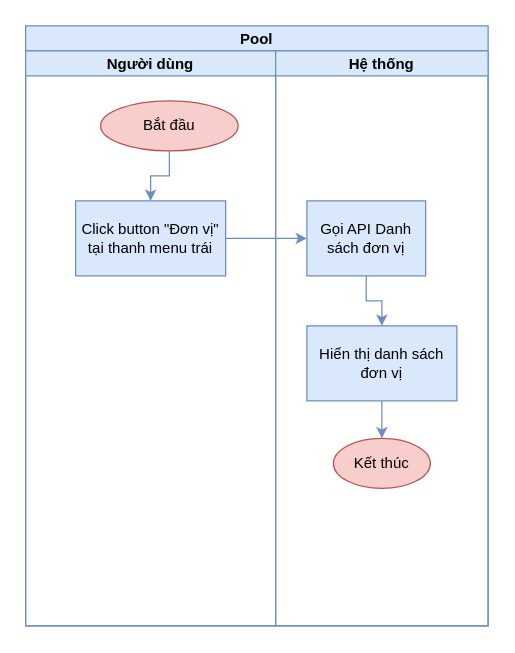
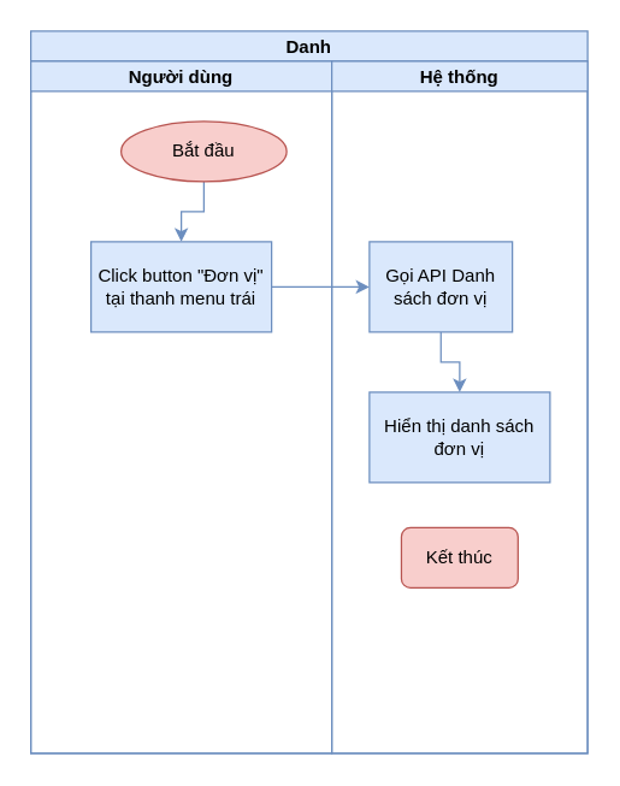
  <mxCell id="0" />
  <mxCell id="1" parent="0" />
- <mxCell id="2" value="Pool" style="swimlane;childLayout=stackLayout;resizeParent=1;resizeParentMax=0;startSize=20;fillColor=#dae8fc;strokeColor=#6c8ebf;" parent="1" vertex="1"><mxGeometry x="20" y="20" width="370" height="480" as="geometry" /></mxCell>
+ <mxCell id="2" value="Danh" style="swimlane;childLayout=stackLayout;resizeParent=1;resizeParentMax=0;startSize=20;fillColor=#dae8fc;strokeColor=#6c8ebf;" parent="1" vertex="1"><mxGeometry x="20" y="20" width="370" height="480" as="geometry" /></mxCell>
  <mxCell id="3" value="Người dùng" style="swimlane;startSize=20;fillColor=#dae8fc;strokeColor=#6c8ebf;" parent="2" vertex="1"><mxGeometry y="20" width="200" height="460" as="geometry" /></mxCell>
  <mxCell id="4" value="" style="edgeStyle=orthogonalEdgeStyle;rounded=0;orthogonalLoop=1;jettySize=auto;html=1;fillColor=#dae8fc;strokeColor=#6c8ebf;" parent="3" source="5" target="6" edge="1"><mxGeometry relative="1" as="geometry" /></mxCell>
  <mxCell id="5" value="Bắt đầu" style="ellipse;whiteSpace=wrap;html=1;fillColor=#f8cecc;strokeColor=#b85450;" parent="3" vertex="1"><mxGeometry x="60" y="40" width="110" height="40" as="geometry" /></mxCell>
  <mxCell id="6" value="Click button &quot;Đơn vị&quot; tại thanh menu trái" style="whiteSpace=wrap;html=1;fillColor=#dae8fc;strokeColor=#6c8ebf;" parent="3" vertex="1"><mxGeometry x="40" y="120" width="120" height="60" as="geometry" /></mxCell>
  <mxCell id="7" value="Hệ thống" style="swimlane;startSize=20;fillColor=#dae8fc;strokeColor=#6c8ebf;" parent="2" vertex="1"><mxGeometry x="200" y="20" width="170" height="460" as="geometry" /></mxCell>
  <mxCell id="8" value="" style="edgeStyle=orthogonalEdgeStyle;rounded=0;orthogonalLoop=1;jettySize=auto;html=1;fillColor=#dae8fc;strokeColor=#6c8ebf;" parent="7" source="9" target="11" edge="1"><mxGeometry relative="1" as="geometry" /></mxCell>
  <mxCell id="9" value="Gọi API Danh sách đơn vị" style="whiteSpace=wrap;html=1;fillColor=#dae8fc;strokeColor=#6c8ebf;" parent="7" vertex="1"><mxGeometry x="25" y="120" width="95" height="60" as="geometry" /></mxCell>
- <mxCell id="10" value="" style="edgeStyle=orthogonalEdgeStyle;rounded=0;orthogonalLoop=1;jettySize=auto;html=1;fillColor=#dae8fc;strokeColor=#6c8ebf;" parent="7" source="11" target="12" edge="1"><mxGeometry relative="1" as="geometry" /></mxCell>
  <mxCell id="11" value="Hiển thị danh sách đơn vị" style="whiteSpace=wrap;html=1;fillColor=#dae8fc;strokeColor=#6c8ebf;" parent="7" vertex="1"><mxGeometry x="25" y="220" width="120" height="60" as="geometry" /></mxCell>
- <mxCell id="12" value="Kết thúc" style="ellipse;whiteSpace=wrap;html=1;fillColor=#f8cecc;strokeColor=#b85450;" parent="7" vertex="1"><mxGeometry x="46.25" y="310" width="77.5" height="40" as="geometry" /></mxCell>
+ <mxCell id="12" value="Kết thúc" style="whiteSpace=wrap;html=1;fillColor=#f8cecc;strokeColor=#b85450;rounded=1;" parent="7" vertex="1"><mxGeometry x="46.25" y="310" width="77.5" height="40" as="geometry" /></mxCell>
  <mxCell id="13" value="" style="edgeStyle=orthogonalEdgeStyle;rounded=0;orthogonalLoop=1;jettySize=auto;html=1;fillColor=#dae8fc;strokeColor=#6c8ebf;" parent="2" source="6" target="9" edge="1"><mxGeometry relative="1" as="geometry" /></mxCell>
